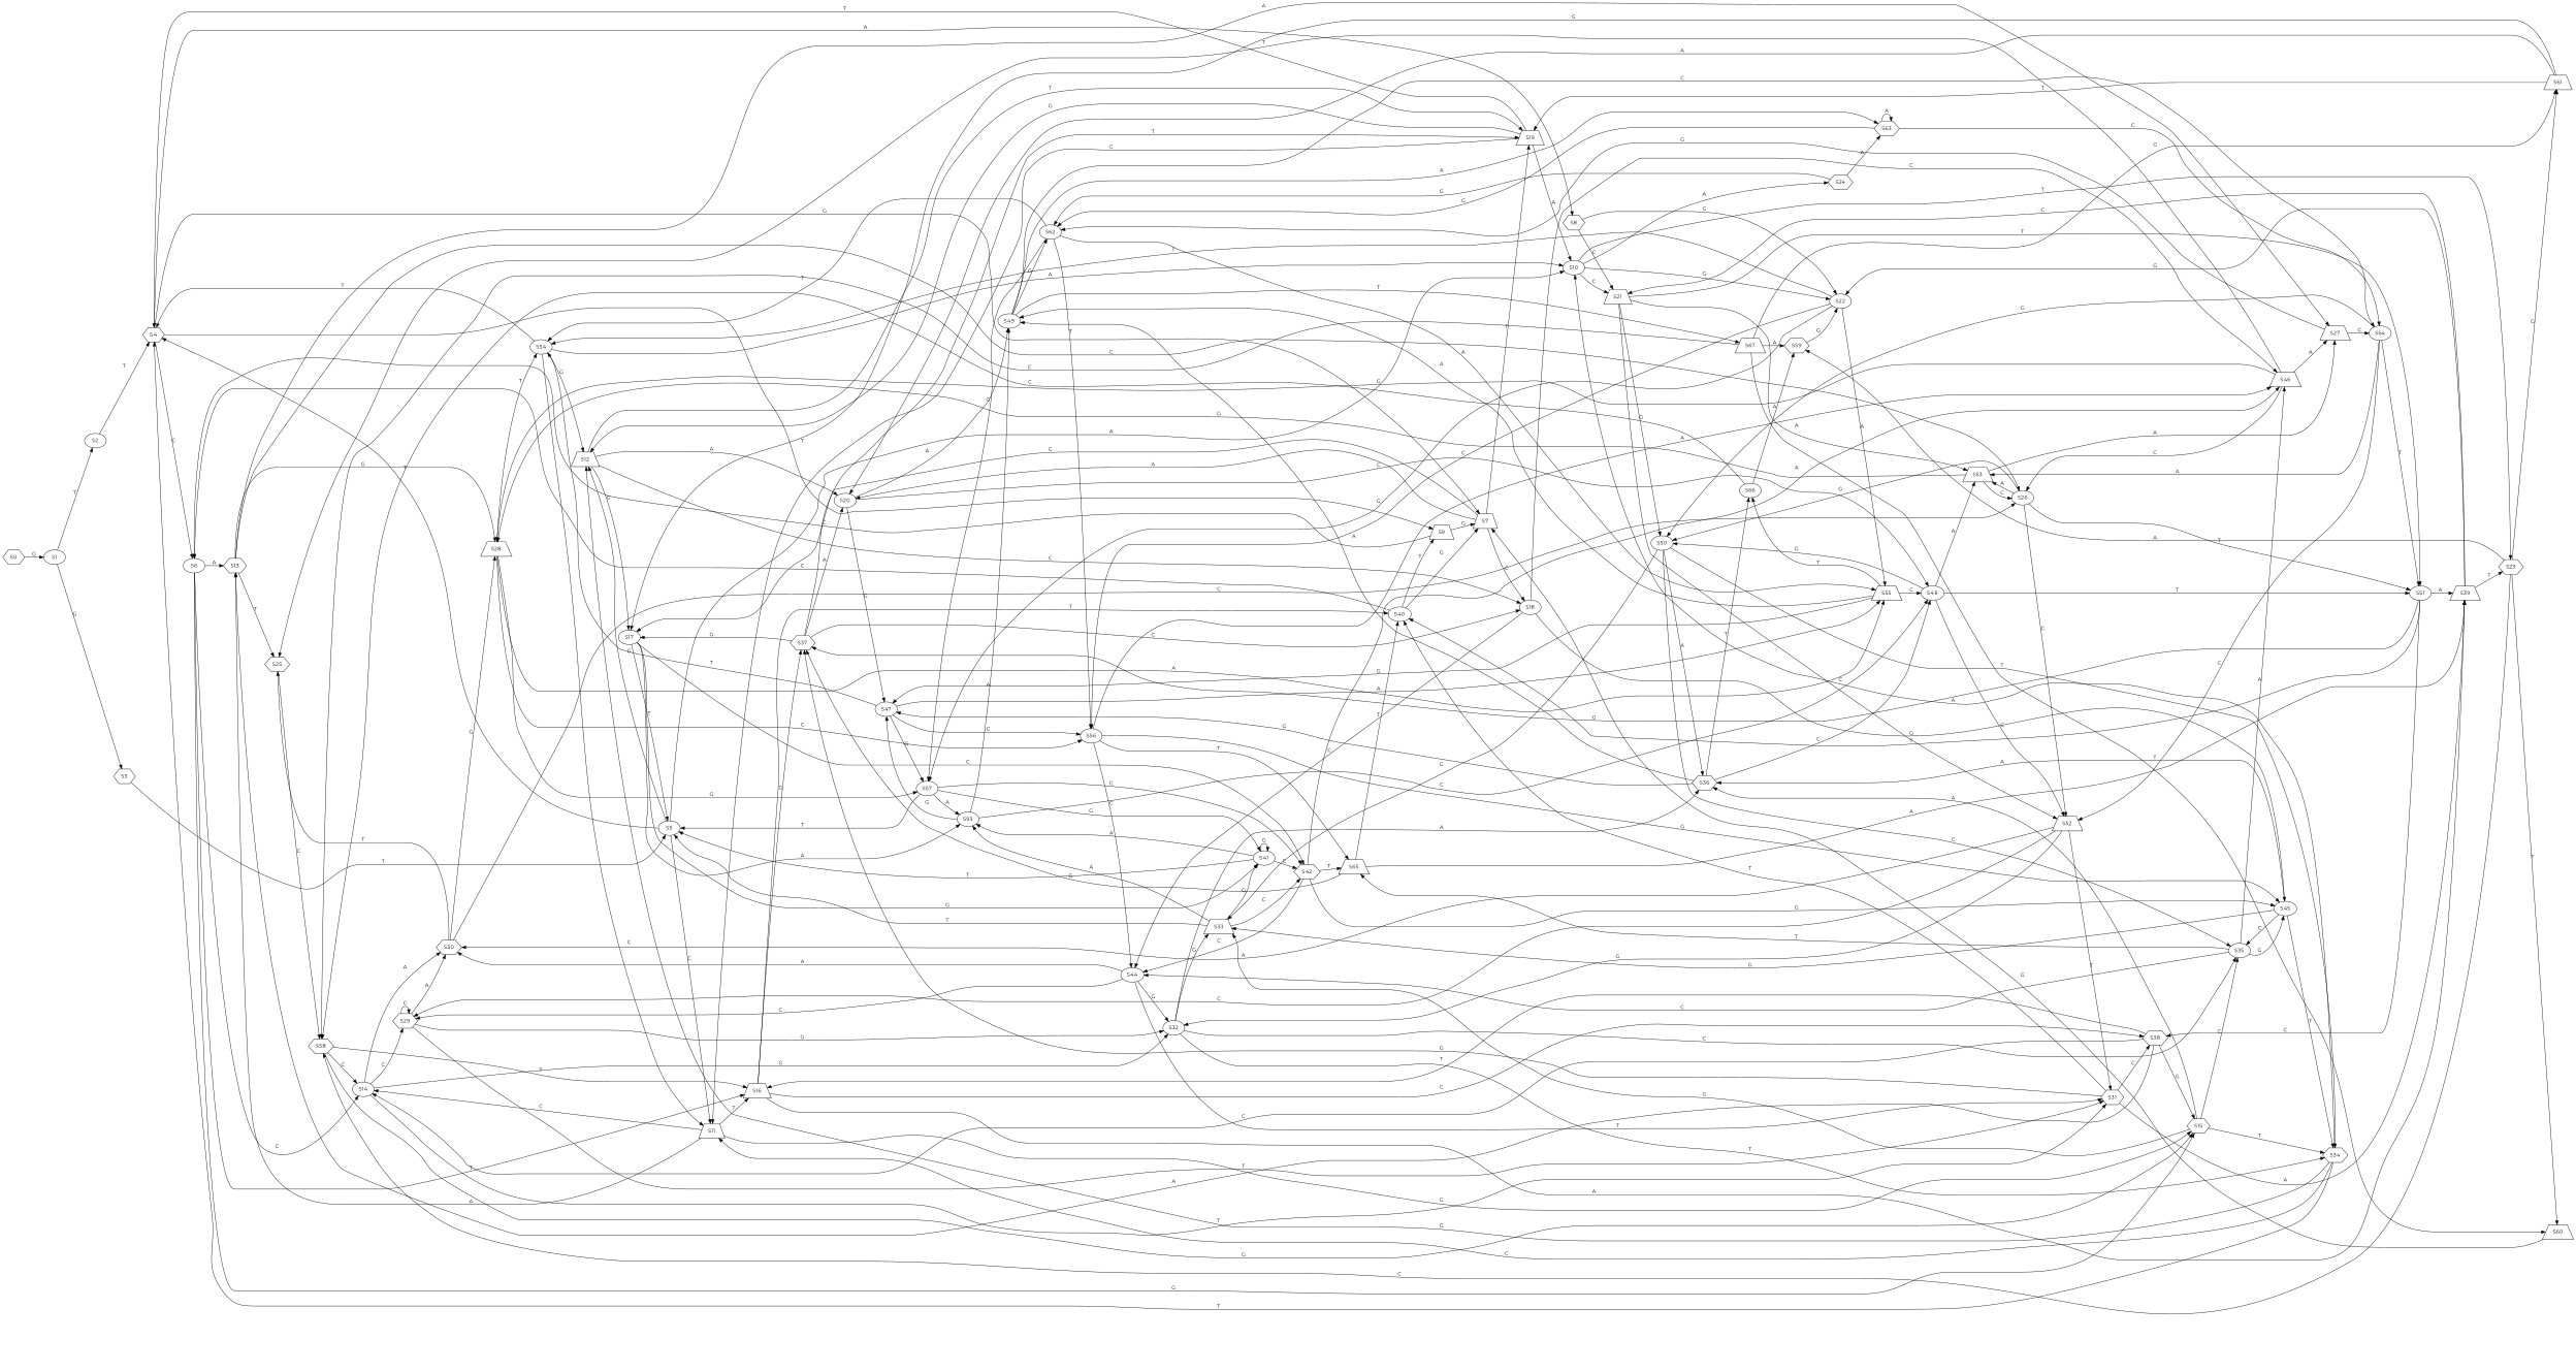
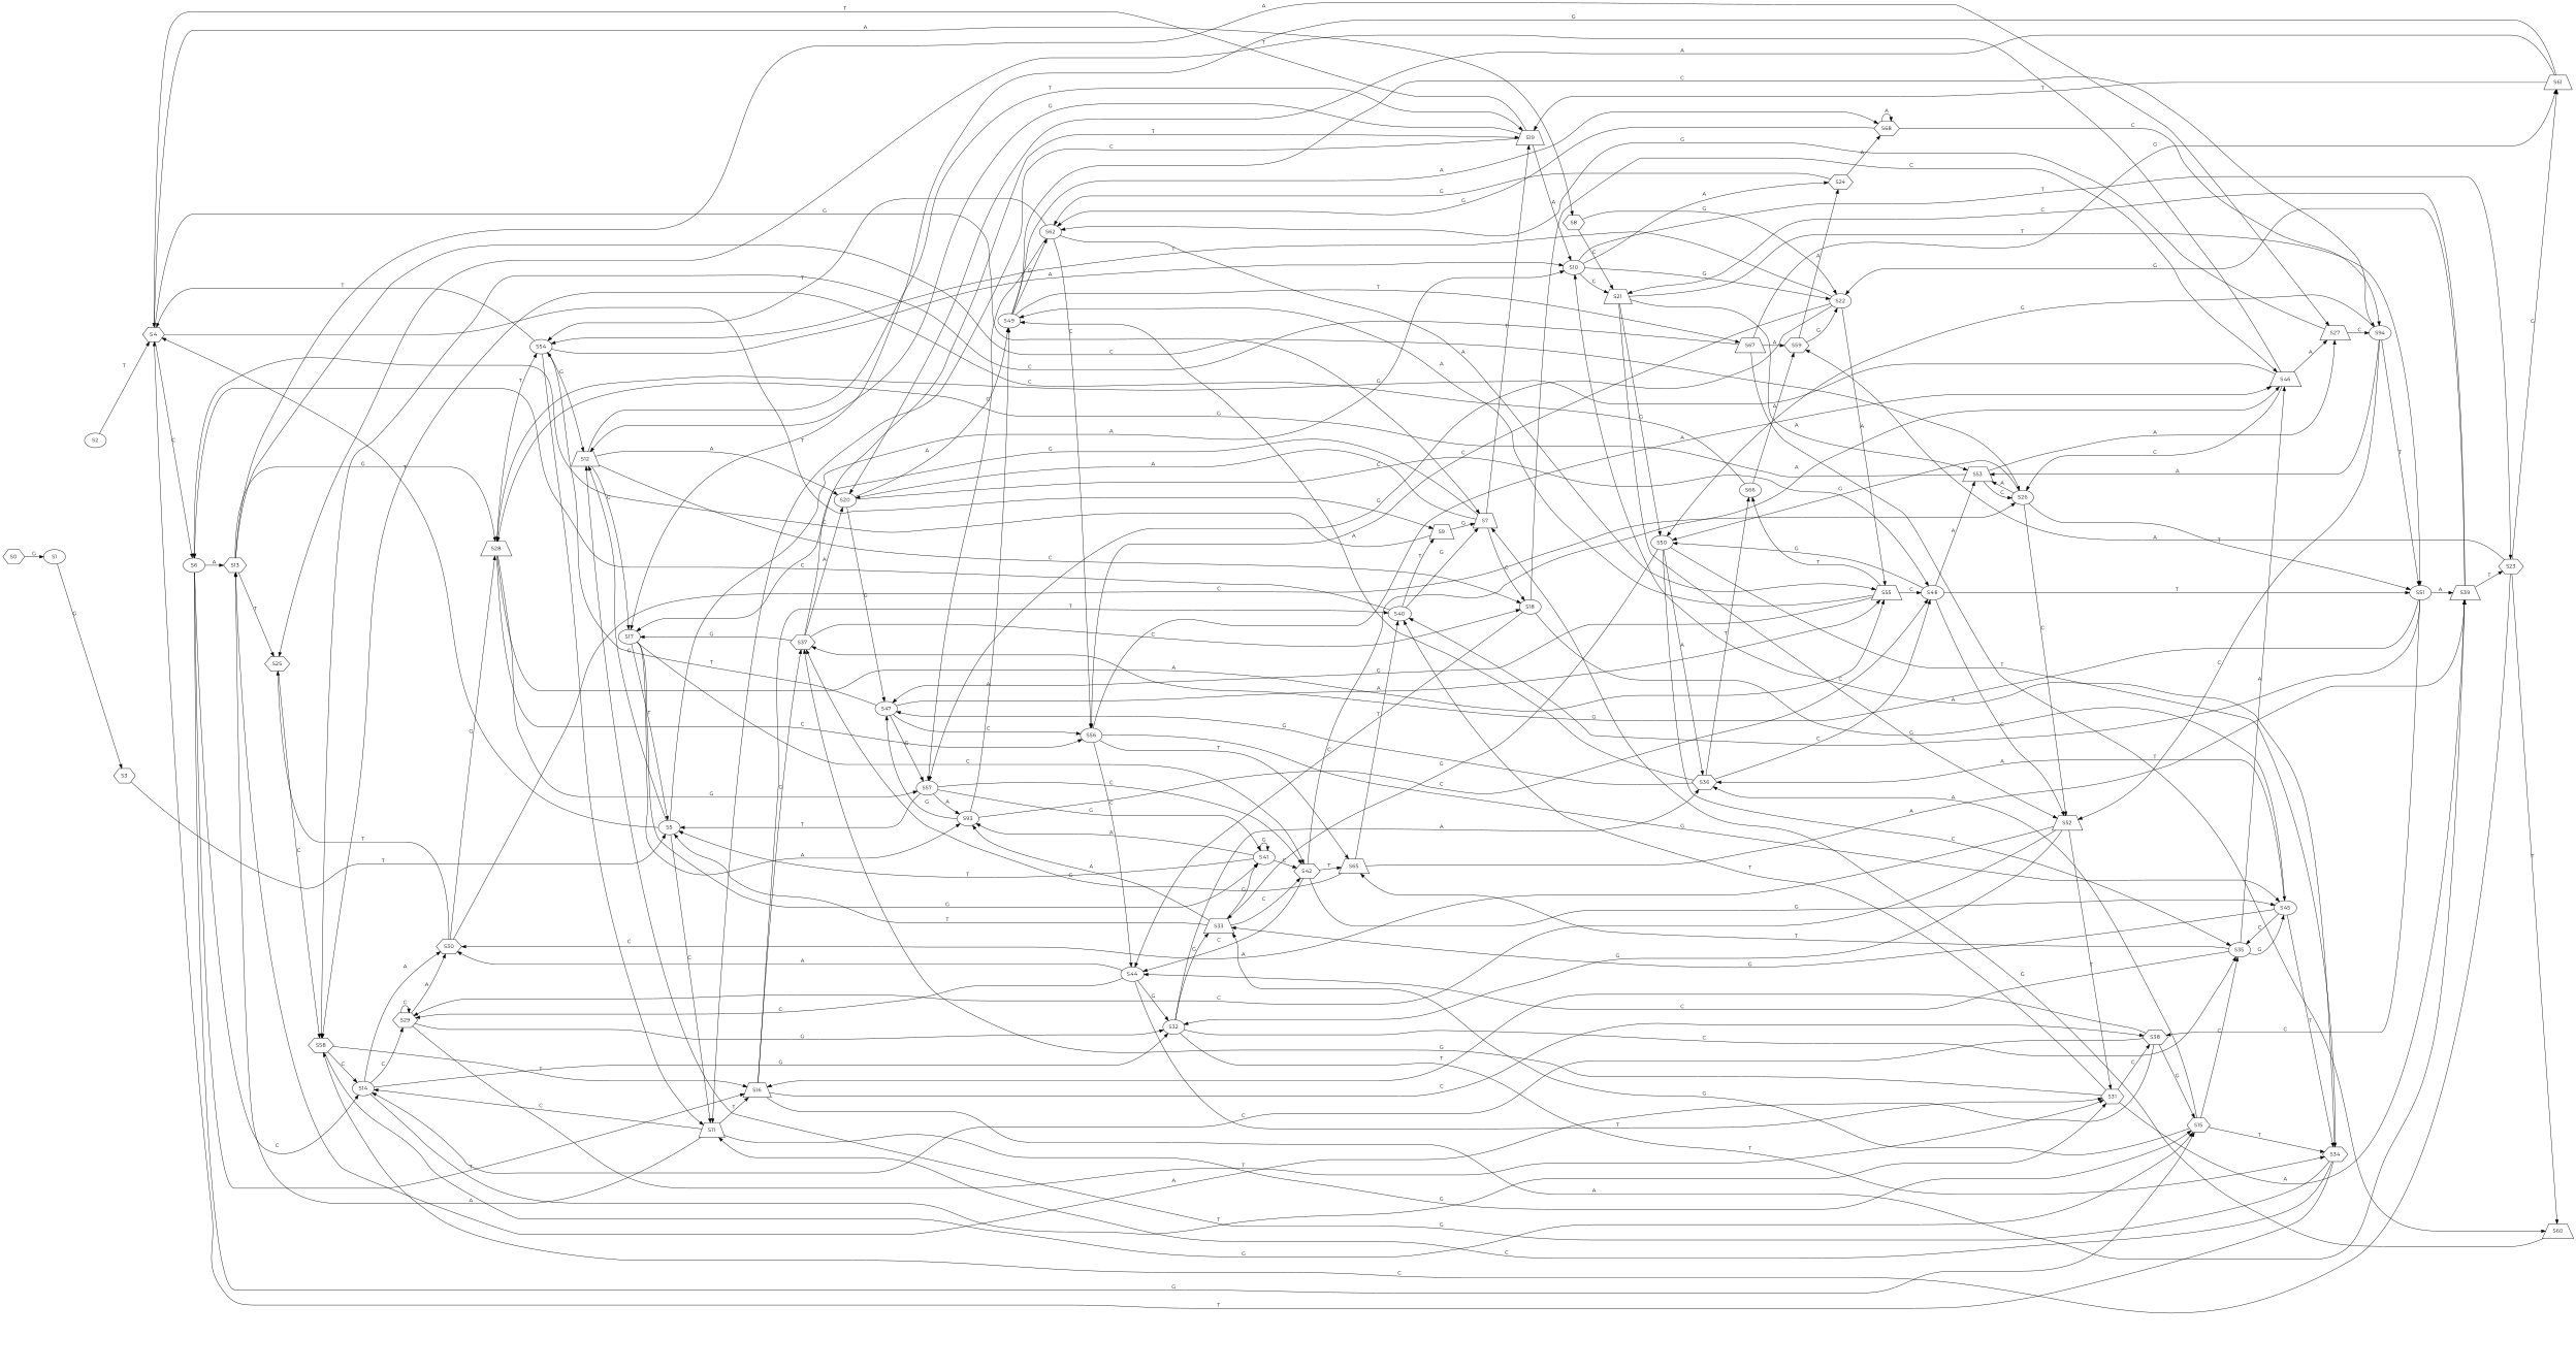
  strict digraph {
    fontname=Montserrat
    rankdir=LR
    node [fontname=Montserrat shape=ellipse]
    edge [fontname=Montserrat]
    S0 [shape=hexagon]
    S1
    S2
    S3 [shape=hexagon]
    S4 [shape=hexagon]
    S5
    S6
    S7 [shape=trapezium]
    S8 [shape=hexagon]
    S9 [shape=trapezium]
    S10
    S11 [shape=trapezium]
    S12 [shape=trapezium]
    S13 [shape=hexagon]
    S14
    S15 [shape=hexagon]
    S16 [shape=trapezium]
    S17
    S18
    S19 [shape=trapezium]
    S20
    S21 [shape=trapezium]
    S22
    S23 [shape=hexagon]
    S24 [shape=hexagon]
    S25 [shape=hexagon]
    S26
    S27 [shape=trapezium]
    S28 [shape=trapezium]
    S29 [shape=hexagon]
    S30 [shape=hexagon]
    S31 [shape=hexagon]
    S32
    S33 [shape=trapezium]
    S34 [shape=hexagon]
    S35
    S36 [shape=hexagon]
    S37 [shape=hexagon]
    S38 [shape=hexagon]
    S39 [shape=trapezium]
    S40
    S41
    S42 [shape=hexagon]
    n44 [label=S93]
    S44
    S45
    S46 [shape=trapezium]
    S47
    S48
    S49
    S50
    S51
    S52 [shape=trapezium]
    S53 [shape=trapezium]
    S54
    S55 [shape=trapezium]
    S56
    S57
    S58 [shape=hexagon]
    S59 [shape=hexagon]
    S60 [shape=trapezium]
    S61 [shape=trapezium]
    S62
-   S63 [shape=hexagon]
-   S64
+   S63 [shape=hexagon label=S68]
+   S64 [label=S94]
    S65 [shape=trapezium]
    S66
    S67 [shape=trapezium]
    S0 -> S1 [label=G]
-   S1 -> S2 [label=T]
    S1 -> S3 [label=G]
    S2 -> S4 [label=T]
    S3 -> S5 [label=T]
    S4 -> S6 [label=C]
    S4 -> S7 [label=G]
    S4 -> S8 [label=A]
    S4 -> S9 [label=T]
    S5 -> S4 [label=T]
    S5 -> S10 [label=A]
    S5 -> S11 [label=C]
    S5 -> S12 [label=G]
    S6 -> S13 [label=A]
    S6 -> S14 [label=C]
    S6 -> S15 [label=G]
    S6 -> S16 [label=T]
    S7 -> S17 [label=G]
    S7 -> S18 [label=C]
    S7 -> S19 [label=T]
    S7 -> S20 [label=A]
    S8 -> S21 [label=C]
    S8 -> S22 [label=G]
    S9 -> S6 [label=C]
    S9 -> S7 [label=G]
    S10 -> S21 [label=C]
    S10 -> S22 [label=G]
    S10 -> S23 [label=T]
    S10 -> S24 [label=A]
    S11 -> S13 [label=A]
    S11 -> S14 [label=C]
    S11 -> S15 [label=G]
    S11 -> S16 [label=T]
    S12 -> S17 [label=G]
    S12 -> S18 [label=C]
    S12 -> S19 [label=T]
    S12 -> S20 [label=A]
    S13 -> S25 [label=T]
    S13 -> S26 [label=C]
    S13 -> S27 [label=A]
    S13 -> S28 [label=G]
    S14 -> S29 [label=C]
    S14 -> S30 [label=A]
    S14 -> S31 [label=T]
    S14 -> S32 [label=G]
    S15 -> S33 [label=G]
    S15 -> S34 [label=T]
    S15 -> S35 [label=C]
    S15 -> S36 [label=A]
    S16 -> S37 [label=G]
    S16 -> S38 [label=C]
    S16 -> S39 [label=A]
    S16 -> S40 [label=T]
    S17 -> S5 [label=T]
    S17 -> S41 [label=G]
    S17 -> S42 [label=C]
    S17 -> n44 [label=A]
    S18 -> S44 [label=C]
    S18 -> S45 [label=G]
    S18 -> S46 [label=C]
    S19 -> S4 [label=T]
    S19 -> S10 [label=A]
    S19 -> S11 [label=C]
    S19 -> S12 [label=G]
    S20 -> S47 [label=G]
    S20 -> S48 [label=C]
    S20 -> S49 [label=A]
    S21 -> S50 [label=G]
    S21 -> S51 [label=T]
    S21 -> S52 [label=C]
    S21 -> S53 [label=A]
    S22 -> S54 [label=T]
    S22 -> S55 [label=A]
    S22 -> S56 [label=C]
    S22 -> S57 [label=G]
    S23 -> S58 [label=C]
    S23 -> S59 [label=A]
    S23 -> S60 [label=T]
    S23 -> S61 [label=G]
    S24 -> S62 [label=G]
    S24 -> S63 [label=A]
    S25 -> S58 [label=C]
    S26 -> S50 [label=G]
    S26 -> S51 [label=T]
    S26 -> S52 [label=C]
    S26 -> S53 [label=A]
    S27 -> S62 [label=G]
    S27 -> S64 [label=C]
    S28 -> S54 [label=T]
    S28 -> S55 [label=A]
    S28 -> S56 [label=C]
    S28 -> S57 [label=G]
    S29 -> S29 [label=C]
    S29 -> S30 [label=A]
    S29 -> S31 [label=T]
    S29 -> S32 [label=G]
    S30 -> S25 [label=T]
    S30 -> S26 [label=C]
    S30 -> S28 [label=G]
    S31 -> S37 [label=G]
    S31 -> S38 [label=C]
    S31 -> S39 [label=A]
    S31 -> S40 [label=T]
    S32 -> S33 [label=G]
    S32 -> S34 [label=T]
    S32 -> S35 [label=C]
    S32 -> S36 [label=A]
    S33 -> S5 [label=T]
    S33 -> S41 [label=G]
    S33 -> S42 [label=C]
    S33 -> n44 [label=A]
    S34 -> S4 [label=T]
    S34 -> S10 [label=A]
    S34 -> S11 [label=C]
    S34 -> S12 [label=G]
    S35 -> S44 [label=C]
    S35 -> S45 [label=G]
    S35 -> S46 [label=A]
    S35 -> S65 [label=T]
    S36 -> S47 [label=G]
    S36 -> S48 [label=C]
    S36 -> S49 [label=A]
    S36 -> S66 [label=T]
    S37 -> S17 [label=G]
    S37 -> S18 [label=C]
    S37 -> S19 [label=T]
    S37 -> S20 [label=A]
    S38 -> S13 [label=A]
    S38 -> S14 [label=C]
    S38 -> S15 [label=G]
    S38 -> S16 [label=T]
    S39 -> S21 [label=C]
    S39 -> S22 [label=G]
    S39 -> S23 [label=T]
    S40 -> S6 [label=C]
    S40 -> S7 [label=G]
    S40 -> S9 [label=T]
    S41 -> S5 [label=T]
    S41 -> S41 [label=G]
    S41 -> S42 [label=C]
    S41 -> n44 [label=A]
    S42 -> S44 [label=C]
    S42 -> S45 [label=G]
    S42 -> S46 [label=A]
    S42 -> S65 [label=T]
    n44 -> S47 [label=G]
    n44 -> S48 [label=C]
    n44 -> S49 [label=A]
    S44 -> S29 [label=C]
    S44 -> S30 [label=A]
    S44 -> S31 [label=T]
    S44 -> S32 [label=G]
    S45 -> S33 [label=G]
    S45 -> S34 [label=T]
    S45 -> S35 [label=C]
    S45 -> S36 [label=A]
    S46 -> S25 [label=T]
    S46 -> S26 [label=C]
    S46 -> S27 [label=A]
    S46 -> S28 [label=G]
    S47 -> S54 [label=T]
    S47 -> S55 [label=A]
    S47 -> S56 [label=C]
    S47 -> S57 [label=G]
    S48 -> S50 [label=G]
    S48 -> S51 [label=T]
    S48 -> S52 [label=C]
    S48 -> S53 [label=A]
    S49 -> S62 [label=G]
    S49 -> S63 [label=A]
    S49 -> S64 [label=C]
    S49 -> S67 [label=T]
    S50 -> S33 [label=G]
    S50 -> S34 [label=T]
    S50 -> S35 [label=C]
    S50 -> S36 [label=A]
    S51 -> S37 [label=G]
    S51 -> S38 [label=C]
    S51 -> S39 [label=A]
    S51 -> S40 [label=T]
    S52 -> S29 [label=C]
    S52 -> S30 [label=A]
    S52 -> S31 [label=T]
    S52 -> S32 [label=G]
    S53 -> S26 [label=C]
    S53 -> S27 [label=A]
    S53 -> S28 [label=G]
    S54 -> S4 [label=T]
    S54 -> S10 [label=A]
    S54 -> S11 [label=C]
    S54 -> S12 [label=G]
    S55 -> S47 [label=G]
    S55 -> S48 [label=C]
    S55 -> S49 [label=A]
    S55 -> S66 [label=T]
    S56 -> S44 [label=C]
    S56 -> S45 [label=G]
    S56 -> S46 [label=A]
    S56 -> S65 [label=T]
    S57 -> S5 [label=T]
    S57 -> S41 [label=G]
    S57 -> S42 [label=C]
    S57 -> n44 [label=A]
    S58 -> S14 [label=C]
    S58 -> S15 [label=G]
    S58 -> S16 [label=T]
    S59 -> S22 [label=G]
+   S59 -> S24 [label=A]
    S60 -> S7 [label=G]
    S61 -> S17 [label=G]
    S61 -> S19 [label=T]
    S61 -> S20 [label=A]
    S62 -> S54 [label=T]
    S62 -> S55 [label=A]
-   S62 -> S56 [label=T]
+   S62 -> S56 [label=C]
    S62 -> S57 [label=G]
    S63 -> S62 [label=G]
    S63 -> S63 [label=A]
    S63 -> S64 [label=C]
    S64 -> S50 [label=G]
    S64 -> S51 [label=T]
    S64 -> S52 [label=C]
    S64 -> S53 [label=A]
    S65 -> S37 [label=G]
    S65 -> S39 [label=A]
    S65 -> S40 [label=T]
    S66 -> S58 [label=C]
    S66 -> S59 [label=A]
    S67 -> S58 [label=C]
    S67 -> S59 [label=A]
    S67 -> S60 [label=T]
    S67 -> S61 [label=G]
  }
